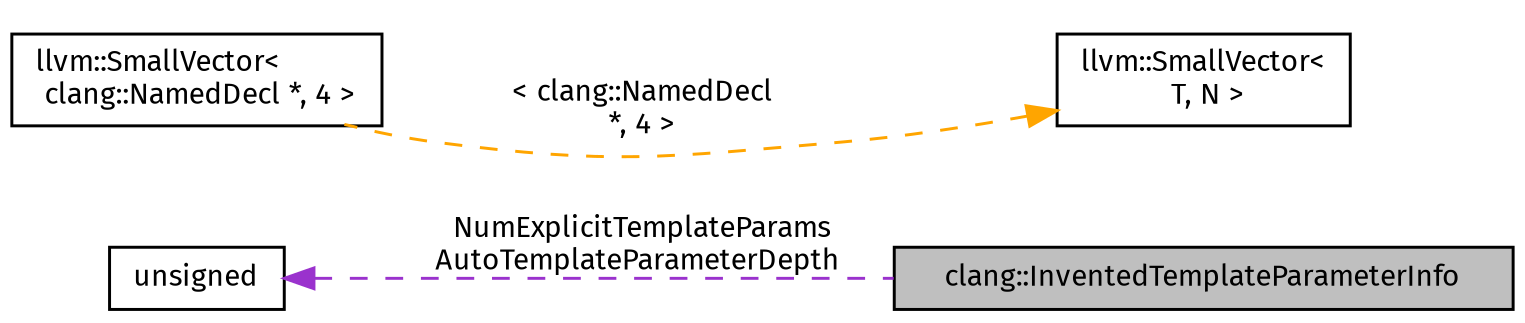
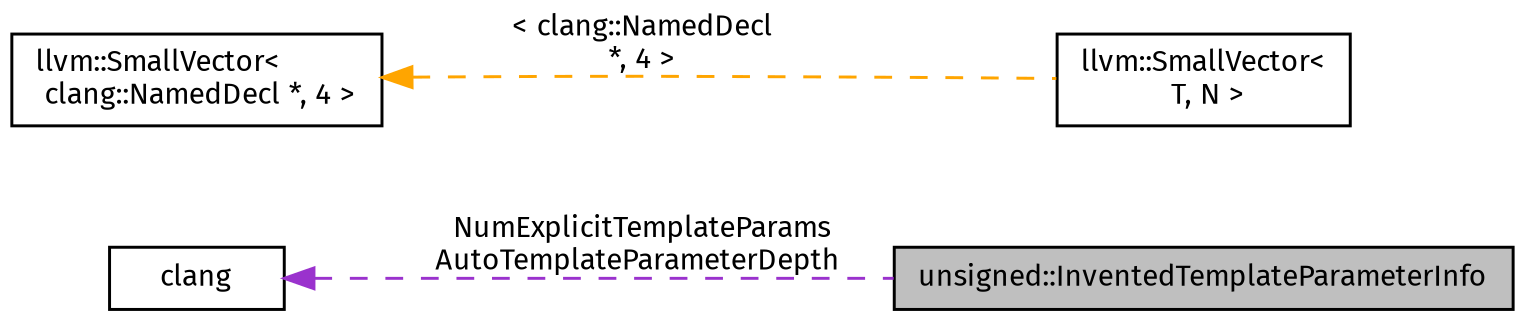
  digraph {
    fontname="Fira Sans"
    rankdir=LR
    node [color=black fontname="Fira Sans" fontsize=10 shape=record]
    edge [dir=back fontname="Fira Sans" fontsize=10 labelfontname=Helvetica labelfontsize=10 style=dashed]
-   n1 [fillcolor=grey75 fontcolor=black height=0.2 label="clang::InventedTemplateParameterInfo" style=filled width=0.4]
+   n1 [fillcolor=grey75 fontcolor=black height=0.2 label="unsigned::InventedTemplateParameterInfo" style=filled width=0.4]
    n2 [height=0.2 label="llvm::SmallVector\<\l clang::NamedDecl *, 4 \>" width=0.4]
    n3 [height=0.2 label="llvm::SmallVector\<\l T, N \>" width=0.4]
-   n4 [height=0.2 label=unsigned width=0.4]
-   n3 -> n2 [color=orange label=" \< clang::NamedDecl\l *, 4 \>"]
+   n4 [height=0.2 label=clang width=0.4]
+   n2 -> n3 [color=orange label=" \< clang::NamedDecl\l *, 4 \>"]
    n4 -> n1 [color=darkorchid3 label=" NumExplicitTemplateParams\nAutoTemplateParameterDepth"]
  }
